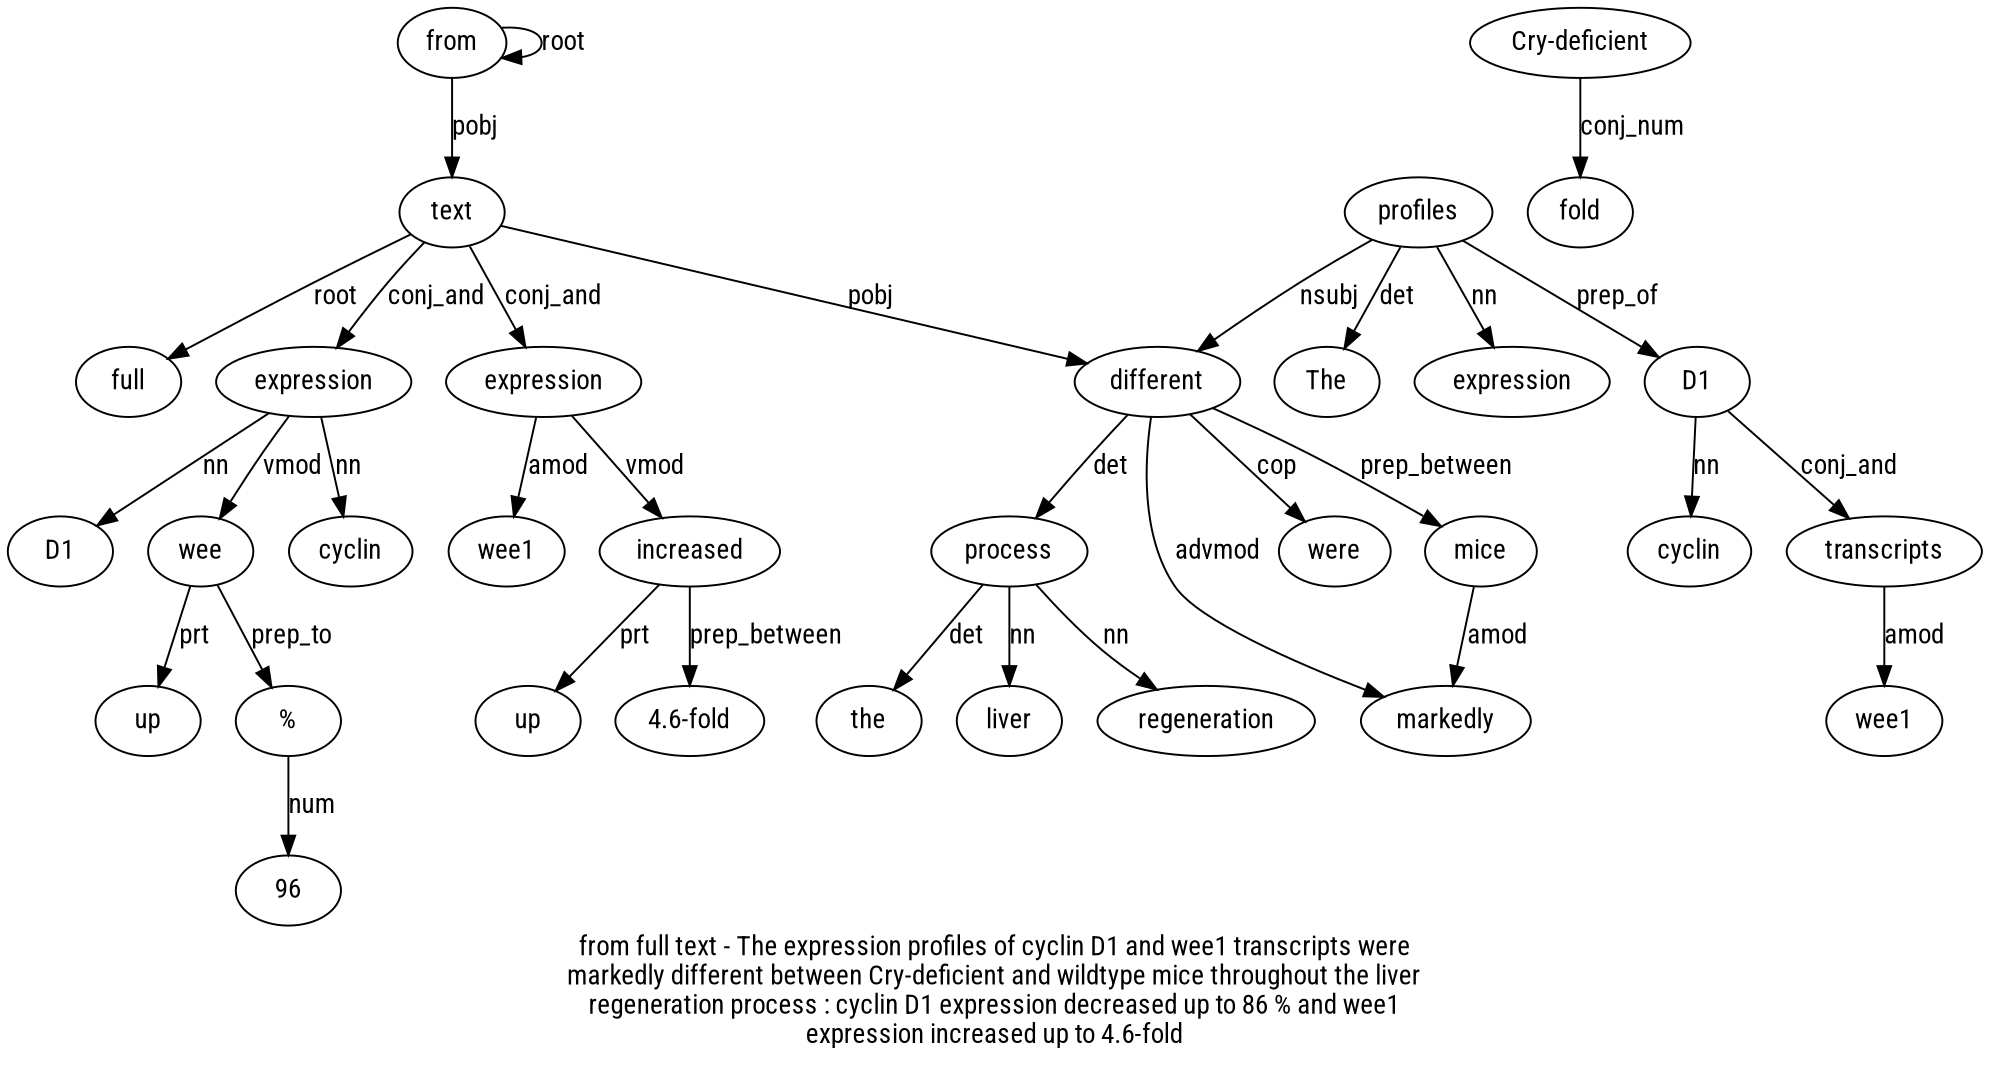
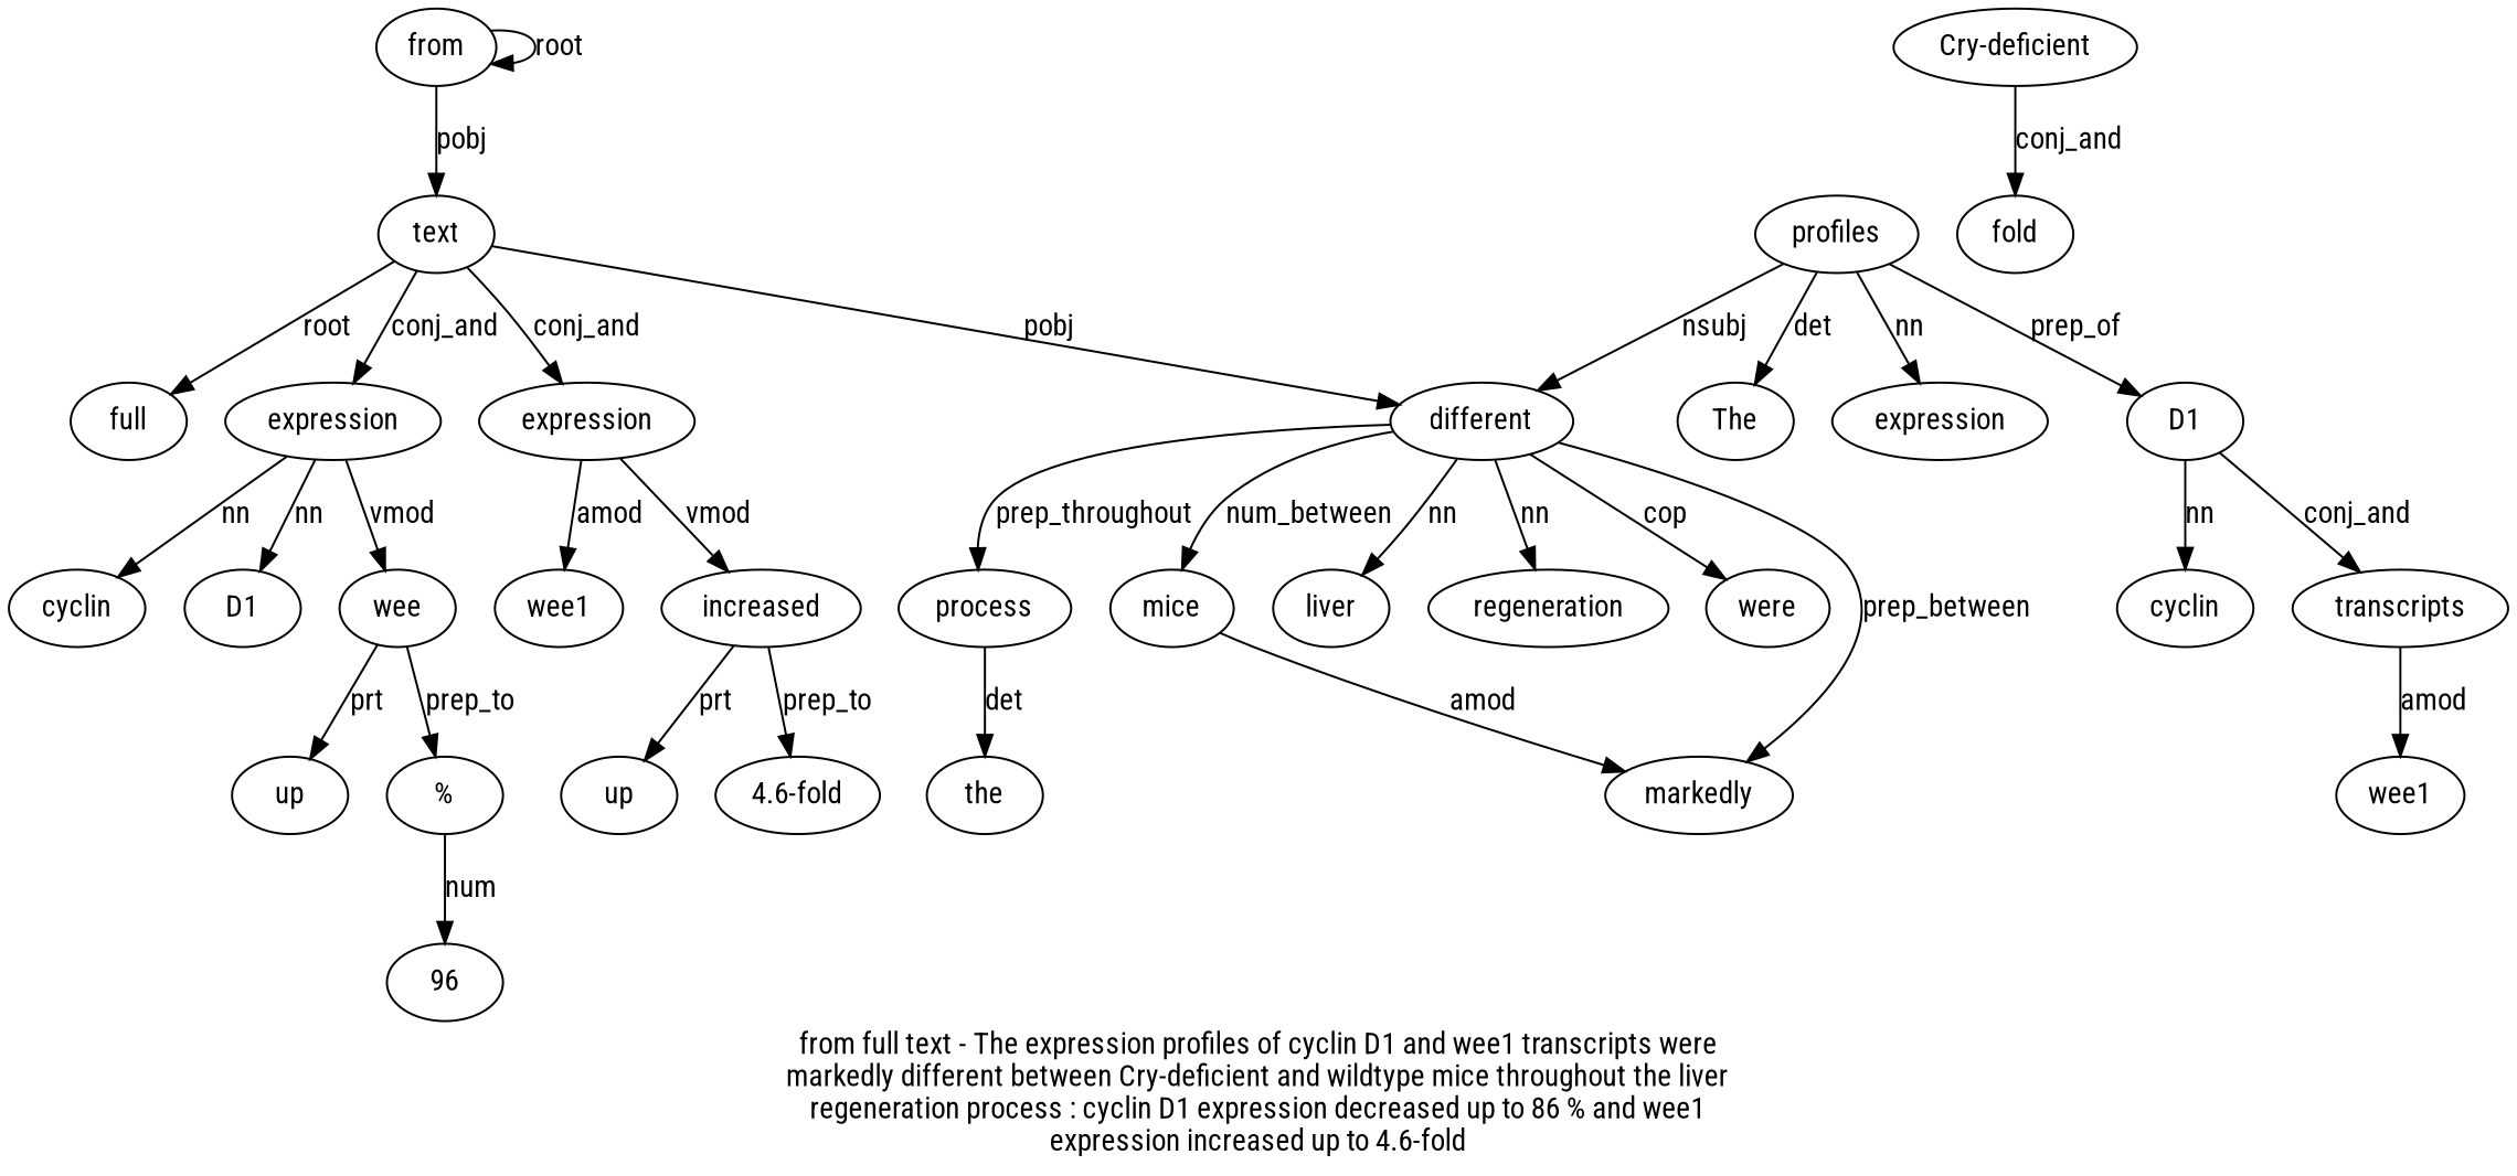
  digraph {
    fontname="Roboto Condensed"
    label="from full text - The expression profiles of cyclin D1 and wee1 transcripts were\nmarkedly different between Cry-deficient and wildtype mice throughout the liver\nregeneration process : cyclin D1 expression decreased up to 86 % and wee1\nexpression increased up to 4.6-fold"
    node [fillcolor=white fontname="Roboto Condensed" style=filled]
    edge [fontname="Roboto Condensed"]
    n1 [label=from]
    n2 [label=text]
    n3 [label=full]
    n4 [label=different]
    n5 [label=expression]
    n6 [label=expression]
    n7 [label=were]
    n8 [label=markedly]
    n9 [label=mice]
    n10 [label=process]
    n11 [label=cyclin]
    n12 [label=D1]
    n13 [label=wee]
    n14 [label=wee1]
    n15 [label=increased]
    n16 [label=profiles]
    n17 [label=The]
    n18 [label=expression]
    n19 [label=D1]
    n20 [label=cyclin]
    n21 [label=transcripts]
    n22 [label=the]
    n23 [label=liver]
    n24 [label=regeneration]
    n25 [label=wee1]
    n26 [label="Cry-deficient"]
    n27 [label=fold]
    n28 [label=up]
    n29 [label="%"]
    n30 [label=96]
    n31 [label=up]
    n32 [label="4.6-fold"]
    n1 -> n1 [label=root]
    n1 -> n2 [label=pobj]
    n2 -> n3 [label=root]
    n2 -> n4 [label=pobj]
    n2 -> n5 [label=conj_and]
    n2 -> n6 [label=conj_and]
    n4 -> n7 [label=cop]
-   n4 -> n8 [label=advmod]
-   n4 -> n9 [label=prep_between]
-   n4 -> n10 [label=det]
+   n4 -> n8 [label=prep_between]
+   n4 -> n9 [label=num_between]
+   n4 -> n10 [label=prep_throughout]
    n5 -> n11 [label=nn]
    n5 -> n12 [label=nn]
    n5 -> n13 [label=vmod]
    n6 -> n14 [label=amod]
    n6 -> n15 [label=vmod]
    n9 -> n8 [label=amod]
    n10 -> n22 [label=det]
-   n10 -> n23 [label=nn]
-   n10 -> n24 [label=nn]
+   n4 -> n23 [label=nn]
+   n4 -> n24 [label=nn]
    n13 -> n28 [label=prt]
    n13 -> n29 [label=prep_to]
    n15 -> n31 [label=prt]
-   n15 -> n32 [label=prep_between]
+   n15 -> n32 [label=prep_to]
    n16 -> n4 [label=nsubj]
    n16 -> n17 [label=det]
    n16 -> n18 [label=nn]
    n16 -> n19 [label=prep_of]
    n19 -> n20 [label=nn]
    n19 -> n21 [label=conj_and]
    n21 -> n25 [label=amod]
-   n26 -> n27 [label=conj_num]
+   n26 -> n27 [label=conj_and]
    n29 -> n30 [label=num]
  }
